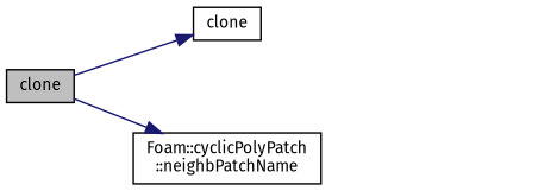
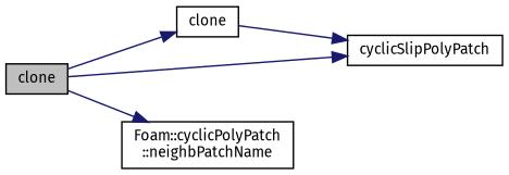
  digraph {
    rankdir=LR
    fontname="Fira Sans"
    node [color=black fontname="Fira Sans" fontsize=10 shape=record]
    edge [color=midnightblue fontname="Fira Sans" fontsize=10 labelfontname=FreeSans labelfontsize=10 style=solid]
    n1 [fillcolor=grey75 fontcolor=black height=0.2 label=clone style=filled width=0.4]
    n2 [height=0.2 label=clone width=0.4]
+   n3 [height=0.2 label=cyclicSlipPolyPatch width=0.4]
    n4 [height=0.2 label="Foam::cyclicPolyPatch\l::neighbPatchName" width=0.4]
    n1 -> n2
+   n1 -> n3
    n1 -> n4
+   n2 -> n3
  }
